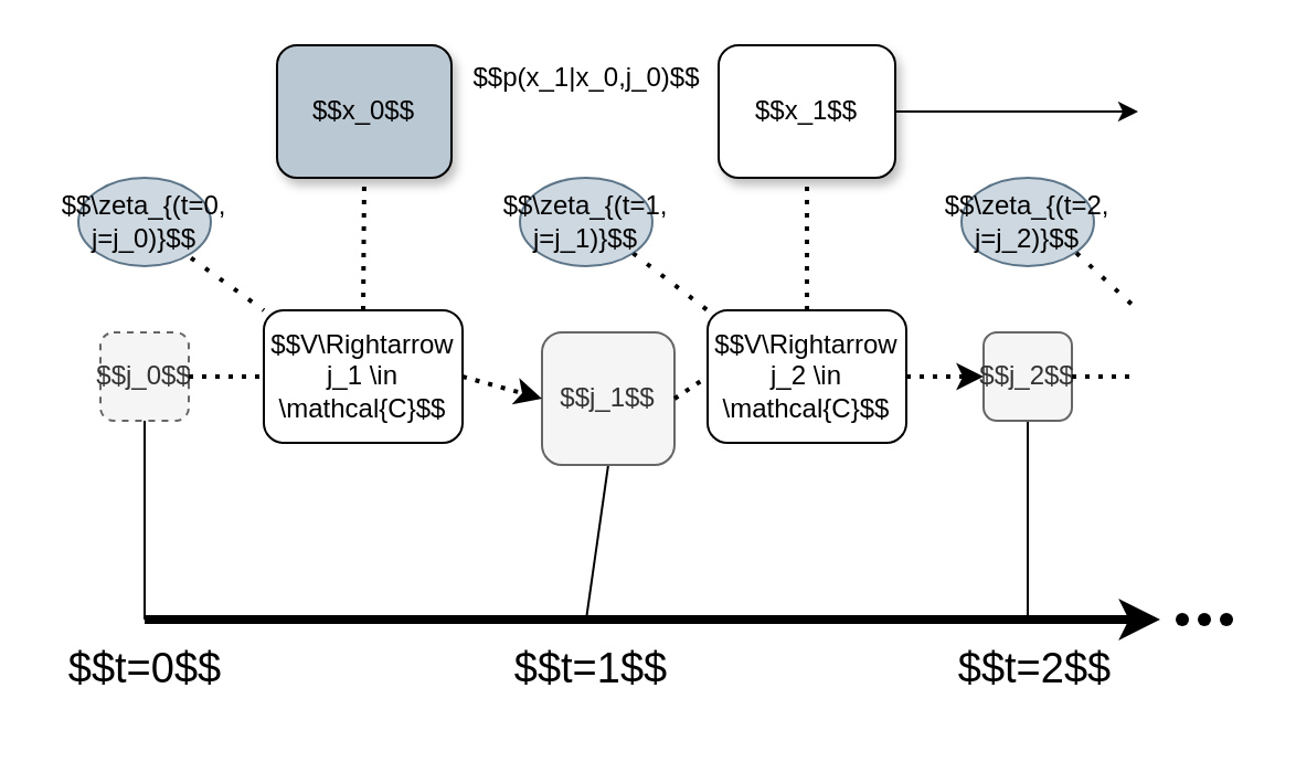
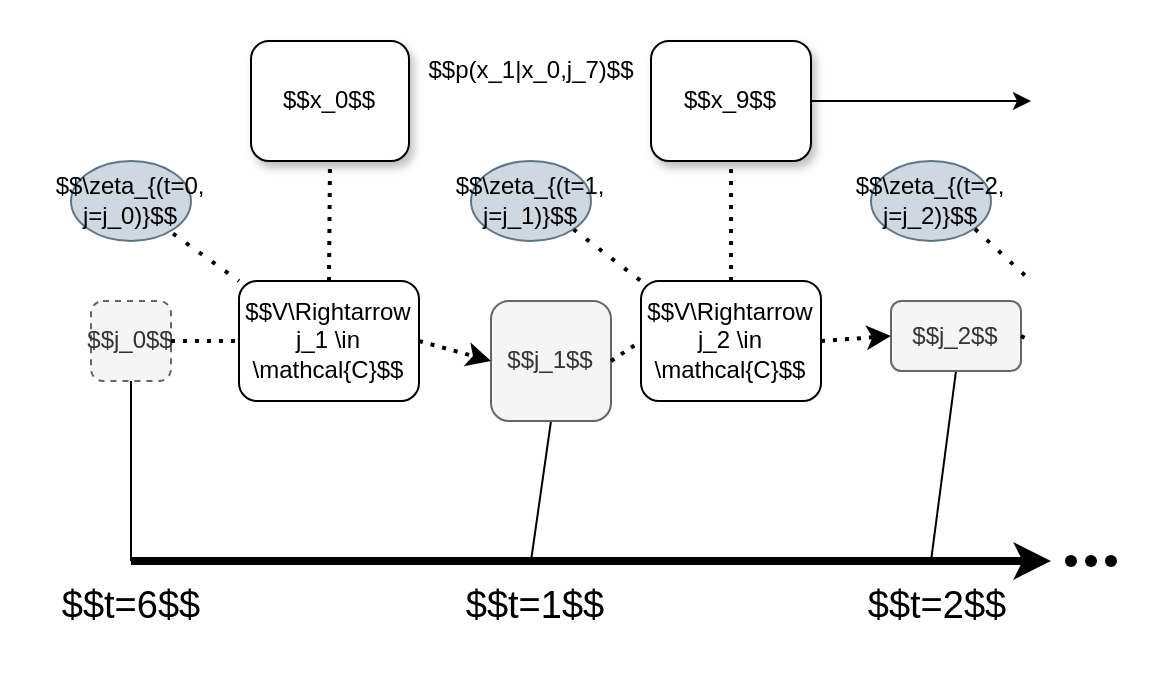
  <mxCell id="0" />
  <mxCell id="1" parent="0" />
  <mxCell id="2" value="" style="endArrow=classic;html=1;rounded=1;strokeWidth=4;curved=0;" parent="1" edge="1"><mxGeometry width="50" height="50" relative="1" as="geometry"><mxPoint x="65" y="280" as="sourcePoint" /><mxPoint x="525" y="280" as="targetPoint" /></mxGeometry></mxCell>
  <mxCell id="3" value="" style="endArrow=none;html=1;rounded=0;entryX=0.5;entryY=1;entryDx=0;entryDy=0;" parent="1" target="9" edge="1"><mxGeometry width="50" height="50" relative="1" as="geometry"><mxPoint x="65" y="280" as="sourcePoint" /><mxPoint x="65" y="200" as="targetPoint" /></mxGeometry></mxCell>
  <mxCell id="4" value="" style="endArrow=none;html=1;rounded=0;entryX=0.5;entryY=1;entryDx=0;entryDy=0;" parent="1" target="15" edge="1"><mxGeometry width="50" height="50" relative="1" as="geometry"><mxPoint x="265" y="280" as="sourcePoint" /><mxPoint x="265" y="200" as="targetPoint" /></mxGeometry></mxCell>
  <mxCell id="5" value="" style="endArrow=none;html=1;rounded=0;entryX=0.5;entryY=1;entryDx=0;entryDy=0;" parent="1" target="16" edge="1"><mxGeometry width="50" height="50" relative="1" as="geometry"><mxPoint x="465" y="280" as="sourcePoint" /><mxPoint x="465" y="200" as="targetPoint" /></mxGeometry></mxCell>
- <mxCell id="6" value="$$t=0$$" style="text;html=1;align=center;verticalAlign=middle;resizable=0;points=[];autosize=1;strokeColor=none;fillColor=none;fontSize=19;" parent="1" vertex="1"><mxGeometry x="20" y="283" width="90" height="40" as="geometry" /></mxCell>
+ <mxCell id="6" value="$$t=6$$" style="text;html=1;align=center;verticalAlign=middle;resizable=0;points=[];autosize=1;strokeColor=none;fillColor=none;fontSize=19;" parent="1" vertex="1"><mxGeometry x="20" y="283" width="90" height="40" as="geometry" /></mxCell>
  <mxCell id="7" value="$$t=1$$" style="text;html=1;align=center;verticalAlign=middle;resizable=0;points=[];autosize=1;strokeColor=none;fillColor=none;fontSize=19;" parent="1" vertex="1"><mxGeometry x="222" y="283" width="90" height="40" as="geometry" /></mxCell>
  <mxCell id="8" value="$$t=2$$" style="text;html=1;align=center;verticalAlign=middle;resizable=0;points=[];autosize=1;strokeColor=none;fillColor=none;fontSize=19;" parent="1" vertex="1"><mxGeometry x="423" y="283" width="90" height="40" as="geometry" /></mxCell>
  <mxCell id="9" value="$$j_0$$" style="rounded=1;whiteSpace=wrap;html=1;fillColor=#f5f5f5;fontColor=#333333;strokeColor=#666666;dashed=1;" parent="1" vertex="1"><mxGeometry x="45" y="150" width="40" height="40" as="geometry" /></mxCell>
- <mxCell id="10" value="$$x_1$$" style="rounded=1;whiteSpace=wrap;html=1;shadow=1;" parent="1" vertex="1"><mxGeometry x="325" y="20" width="80" height="60" as="geometry" /></mxCell>
+ <mxCell id="10" value="$$x_9$$" style="rounded=1;whiteSpace=wrap;html=1;shadow=1;" parent="1" vertex="1"><mxGeometry x="325" y="20" width="80" height="60" as="geometry" /></mxCell>
  <mxCell id="11" value="$$V\Rightarrow j_1 \in \mathcal{C}$$" style="rounded=1;whiteSpace=wrap;html=1;" parent="1" vertex="1"><mxGeometry x="119" y="140" width="90" height="60" as="geometry" /></mxCell>
- <mxCell id="12" value="$$x_0$$" style="rounded=1;whiteSpace=wrap;html=1;shadow=1;fillColor=#bac8d3;" parent="1" vertex="1"><mxGeometry x="125" y="20" width="79" height="60" as="geometry" /></mxCell>
- <mxCell id="13" value="$$p(x_1|x_0,j_0)$$" style="text;html=1;align=center;verticalAlign=middle;resizable=0;points=[];autosize=1;strokeColor=none;fillColor=none;" parent="1" vertex="1"><mxGeometry x="200" y="20" width="130" height="30" as="geometry" /></mxCell>
+ <mxCell id="12" value="$$x_0$$" style="rounded=1;whiteSpace=wrap;html=1;shadow=1;" parent="1" vertex="1"><mxGeometry x="125" y="20" width="79" height="60" as="geometry" /></mxCell>
+ <mxCell id="13" value="$$p(x_1|x_0,j_7)$$" style="text;html=1;align=center;verticalAlign=middle;resizable=0;points=[];autosize=1;strokeColor=none;fillColor=none;" parent="1" vertex="1"><mxGeometry x="200" y="20" width="130" height="30" as="geometry" /></mxCell>
  <mxCell id="14" value="" style="endArrow=classic;html=1;rounded=0;exitX=1;exitY=0.5;exitDx=0;exitDy=0;" parent="1" source="10" edge="1"><mxGeometry width="50" height="50" relative="1" as="geometry"><mxPoint x="375" y="250" as="sourcePoint" /><mxPoint x="515" y="50" as="targetPoint" /></mxGeometry></mxCell>
  <mxCell id="15" value="$$j_1$$" style="rounded=1;whiteSpace=wrap;html=1;fillColor=#f5f5f5;fontColor=#333333;strokeColor=#666666;" parent="1" vertex="1"><mxGeometry x="245" y="150" width="60" height="60" as="geometry" /></mxCell>
- <mxCell id="16" value="$$j_2$$" style="rounded=1;whiteSpace=wrap;html=1;fillColor=#f5f5f5;fontColor=#333333;strokeColor=#666666;" parent="1" vertex="1"><mxGeometry x="445" y="150" width="40" height="40" as="geometry" /></mxCell>
+ <mxCell id="16" value="$$j_2$$" style="rounded=1;whiteSpace=wrap;html=1;fillColor=#f5f5f5;fontColor=#333333;strokeColor=#666666;" parent="1" vertex="1"><mxGeometry x="445" y="150" width="65" height="35" as="geometry" /></mxCell>
  <mxCell id="17" value="$$V\Rightarrow j_2 \in \mathcal{C}$$" style="rounded=1;whiteSpace=wrap;html=1;" parent="1" vertex="1"><mxGeometry x="320" y="140" width="90" height="60" as="geometry" /></mxCell>
  <mxCell id="18" value="" style="endArrow=none;dashed=1;html=1;dashPattern=1 2;strokeWidth=2;rounded=0;exitX=1;exitY=0.5;exitDx=0;exitDy=0;entryX=0;entryY=0.5;entryDx=0;entryDy=0;" parent="1" source="9" target="11" edge="1"><mxGeometry width="50" height="50" relative="1" as="geometry"><mxPoint x="275" y="170" as="sourcePoint" /><mxPoint x="325" y="120" as="targetPoint" /></mxGeometry></mxCell>
  <mxCell id="19" value="" style="endArrow=classic;html=1;rounded=0;exitX=1;exitY=0.5;exitDx=0;exitDy=0;entryX=0;entryY=0.5;entryDx=0;entryDy=0;dashed=1;dashPattern=1 2;strokeWidth=2;" parent="1" source="11" target="15" edge="1"><mxGeometry width="50" height="50" relative="1" as="geometry"><mxPoint x="275" y="170" as="sourcePoint" /><mxPoint x="325" y="120" as="targetPoint" /></mxGeometry></mxCell>
  <mxCell id="20" value="" style="endArrow=none;dashed=1;html=1;dashPattern=1 2;strokeWidth=2;rounded=0;entryX=0;entryY=0.5;entryDx=0;entryDy=0;exitX=1;exitY=0.5;exitDx=0;exitDy=0;" parent="1" source="15" target="17" edge="1"><mxGeometry width="50" height="50" relative="1" as="geometry"><mxPoint x="315" y="200" as="sourcePoint" /><mxPoint x="325" y="120" as="targetPoint" /></mxGeometry></mxCell>
  <mxCell id="21" value="" style="endArrow=classic;html=1;rounded=0;entryX=0;entryY=0.5;entryDx=0;entryDy=0;exitX=1;exitY=0.5;exitDx=0;exitDy=0;dashed=1;dashPattern=1 2;strokeWidth=2;" parent="1" source="17" target="16" edge="1"><mxGeometry width="50" height="50" relative="1" as="geometry"><mxPoint x="275" y="170" as="sourcePoint" /><mxPoint x="325" y="120" as="targetPoint" /></mxGeometry></mxCell>
  <mxCell id="22" value="" style="endArrow=none;dashed=1;html=1;dashPattern=1 2;strokeWidth=2;rounded=0;exitX=0.5;exitY=0;exitDx=0;exitDy=0;entryX=0.5;entryY=1;entryDx=0;entryDy=0;" parent="1" source="11" target="12" edge="1"><mxGeometry width="50" height="50" relative="1" as="geometry"><mxPoint x="95" y="180" as="sourcePoint" /><mxPoint x="129" y="180" as="targetPoint" /></mxGeometry></mxCell>
  <mxCell id="23" value="" style="endArrow=none;dashed=1;html=1;dashPattern=1 2;strokeWidth=2;rounded=0;exitX=0.5;exitY=0;exitDx=0;exitDy=0;entryX=0.5;entryY=1;entryDx=0;entryDy=0;" parent="1" source="17" target="10" edge="1"><mxGeometry width="50" height="50" relative="1" as="geometry"><mxPoint x="174" y="150" as="sourcePoint" /><mxPoint x="174" y="120" as="targetPoint" /></mxGeometry></mxCell>
  <mxCell id="24" value="" style="endArrow=none;dashed=1;html=1;dashPattern=1 2;strokeWidth=2;rounded=0;exitX=1;exitY=0.5;exitDx=0;exitDy=0;" parent="1" source="16" edge="1"><mxGeometry width="50" height="50" relative="1" as="geometry"><mxPoint x="175" y="150" as="sourcePoint" /><mxPoint x="515" y="170" as="targetPoint" /></mxGeometry></mxCell>
  <mxCell id="25" value="" style="endArrow=none;dashed=1;html=1;dashPattern=1 3;strokeWidth=2;rounded=0;exitX=0.85;exitY=0.908;exitDx=0;exitDy=0;entryX=0;entryY=0;entryDx=0;entryDy=0;exitPerimeter=0;" parent="1" source="27" target="11" edge="1"><mxGeometry width="50" height="50" relative="1" as="geometry"><mxPoint x="79.142" y="114.142" as="sourcePoint" /><mxPoint x="195" y="90" as="targetPoint" /></mxGeometry></mxCell>
  <mxCell id="26" value="" style="endArrow=none;dashed=1;html=1;dashPattern=1 3;strokeWidth=2;rounded=0;exitX=1;exitY=1;exitDx=0;exitDy=0;entryX=0;entryY=0;entryDx=0;entryDy=0;" parent="1" source="28" target="17" edge="1"><mxGeometry width="50" height="50" relative="1" as="geometry"><mxPoint x="279.142" y="114.142" as="sourcePoint" /><mxPoint x="129" y="150" as="targetPoint" /></mxGeometry></mxCell>
  <mxCell id="27" value="$$\zeta_{(t=0, j=j_0)}$$" style="ellipse;whiteSpace=wrap;html=1;fillColor=#bac8d3;strokeColor=#23445d;opacity=70;" parent="1" vertex="1"><mxGeometry x="35" y="80" width="60" height="40" as="geometry" /></mxCell>
  <mxCell id="28" value="$$\zeta_{(t=1, j=j_1)}$$" style="ellipse;whiteSpace=wrap;html=1;fillColor=#bac8d3;strokeColor=#23445d;opacity=70;" parent="1" vertex="1"><mxGeometry x="235" y="80" width="60" height="40" as="geometry" /></mxCell>
  <mxCell id="29" value="$$\zeta_{(t=2, j=j_2)}$$" style="ellipse;whiteSpace=wrap;html=1;fillColor=#bac8d3;strokeColor=#23445d;opacity=70;" parent="1" vertex="1"><mxGeometry x="435" y="80" width="60" height="40" as="geometry" /></mxCell>
  <mxCell id="30" value="" style="endArrow=none;dashed=1;html=1;dashPattern=1 3;strokeWidth=2;rounded=0;exitX=1;exitY=1;exitDx=0;exitDy=0;" parent="1" edge="1"><mxGeometry width="50" height="50" relative="1" as="geometry"><mxPoint x="487" y="114" as="sourcePoint" /><mxPoint x="515" y="140" as="targetPoint" /></mxGeometry></mxCell>
  <mxCell id="31" value="" style="shape=waypoint;sketch=0;fillStyle=solid;size=6;pointerEvents=1;points=[];fillColor=none;resizable=0;rotatable=0;perimeter=centerPerimeter;snapToPoint=1;" vertex="1" parent="1"><mxGeometry x="525" y="270" width="20" height="20" as="geometry" /></mxCell>
  <mxCell id="32" value="" style="shape=waypoint;sketch=0;fillStyle=solid;size=6;pointerEvents=1;points=[];fillColor=none;resizable=0;rotatable=0;perimeter=centerPerimeter;snapToPoint=1;" vertex="1" parent="1"><mxGeometry x="535" y="270" width="20" height="20" as="geometry" /></mxCell>
  <mxCell id="33" value="" style="shape=waypoint;sketch=0;fillStyle=solid;size=6;pointerEvents=1;points=[];fillColor=none;resizable=0;rotatable=0;perimeter=centerPerimeter;snapToPoint=1;" vertex="1" parent="1"><mxGeometry x="545" y="270" width="20" height="20" as="geometry" /></mxCell>
